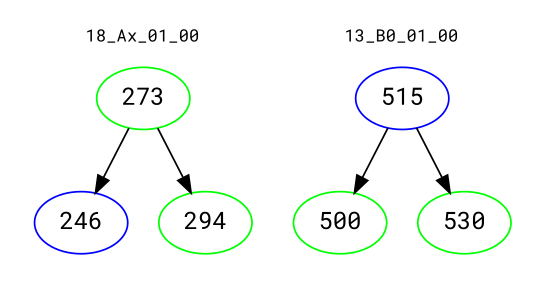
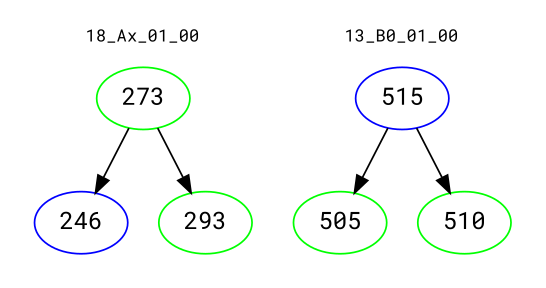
  digraph {
    fontname="Roboto Mono"
    node [color=green fontname="Roboto Mono"]
    edge [color=black fontname="Roboto Mono"]
    n1 [label=273]
    n2 [color=blue label=246]
-   n3 [label=294]
+   n3 [label=293]
    n4 [color=blue label=515]
-   n5 [label=500]
-   n6 [label=530]
+   n5 [label=505]
+   n6 [label=510]
    subgraph cluster_1 {
      color=white
      fontsize=10
      label="18_Ax_01_00"
      n1
      n2
      n3
    }
    subgraph cluster_2 {
      color=white
      fontsize=10
      label="13_B0_01_00"
      n4
      n5
      n6
    }
    n1 -> n2
    n1 -> n3
    n4 -> n5
    n4 -> n6
  }
